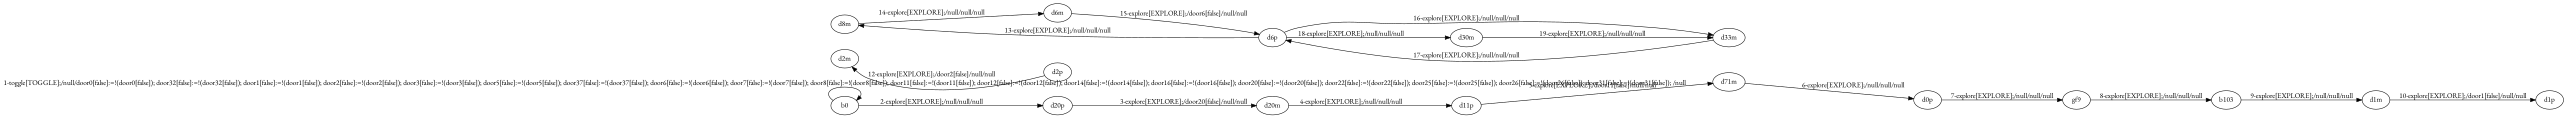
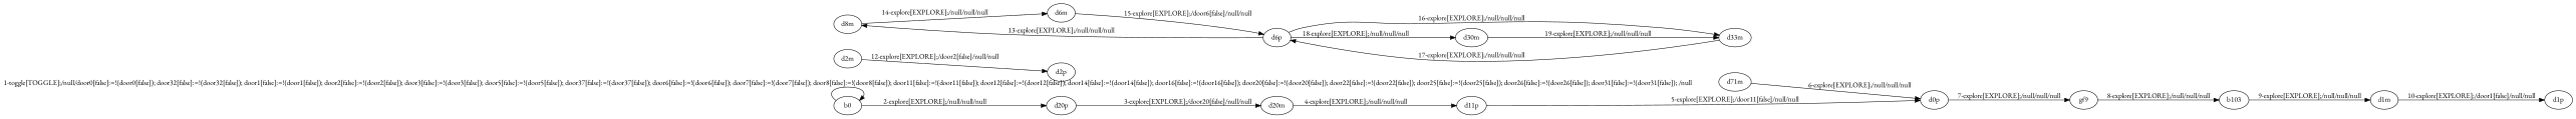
  digraph {
    fontname="EB Garamond"
    rankdir=LR
    node [fontname="EB Garamond"]
    edge [fontname="EB Garamond"]
    b0
    d20p
    d20m
    d11p
    n5 [label=d71m]
    d0p
    gf9
    b103
    d1m
    d1p
    d2m
    d2p
    d8m
    d6m
    d6p
    d33m
    d30m
    b0 -> b0 [label="1-toggle[TOGGLE];/null/door0[false]:=!(door0[false]); door32[false]:=!(door32[false]); door1[false]:=!(door1[false]); door2[false]:=!(door2[false]); door3[false]:=!(door3[false]); door5[false]:=!(door5[false]); door37[false]:=!(door37[false]); door6[false]:=!(door6[false]); door7[false]:=!(door7[false]); door8[false]:=!(door8[false]); door11[false]:=!(door11[false]); door12[false]:=!(door12[false]); door14[false]:=!(door14[false]); door16[false]:=!(door16[false]); door20[false]:=!(door20[false]); door22[false]:=!(door22[false]); door25[false]:=!(door25[false]); door26[false]:=!(door26[false]); door31[false]:=!(door31[false]); /null"]
    b0 -> d20p [label="2-explore[EXPLORE];/null/null/null"]
    d20p -> d20m [label="3-explore[EXPLORE];/door20[false]/null/null"]
    d20m -> d11p [label="4-explore[EXPLORE];/null/null/null"]
-   d11p -> n5 [label="5-explore[EXPLORE];/door11[false]/null/null"]
+   d11p -> d0p [label="5-explore[EXPLORE];/door11[false]/null/null"]
    n5 -> d0p [label="6-explore[EXPLORE];/null/null/null"]
    d0p -> gf9 [label="7-explore[EXPLORE];/null/null/null"]
    gf9 -> b103 [label="8-explore[EXPLORE];/null/null/null"]
    b103 -> d1m [label="9-explore[EXPLORE];/null/null/null"]
    d1m -> d1p [label="10-explore[EXPLORE];/door1[false]/null/null"]
-   d2p -> d2m [label="12-explore[EXPLORE];/door2[false]/null/null"]
+   d2m -> d2p [label="12-explore[EXPLORE];/door2[false]/null/null"]
    d8m -> d6m [label="14-explore[EXPLORE];/null/null/null"]
    d6m -> d6p [label="15-explore[EXPLORE];/door6[false]/null/null"]
    d6p -> d8m [label="13-explore[EXPLORE];/null/null/null"]
    d6p -> d33m [label="16-explore[EXPLORE];/null/null/null"]
    d6p -> d30m [label="18-explore[EXPLORE];/null/null/null"]
    d33m -> d6p [label="17-explore[EXPLORE];/null/null/null"]
    d30m -> d33m [label="19-explore[EXPLORE];/null/null/null"]
  }
